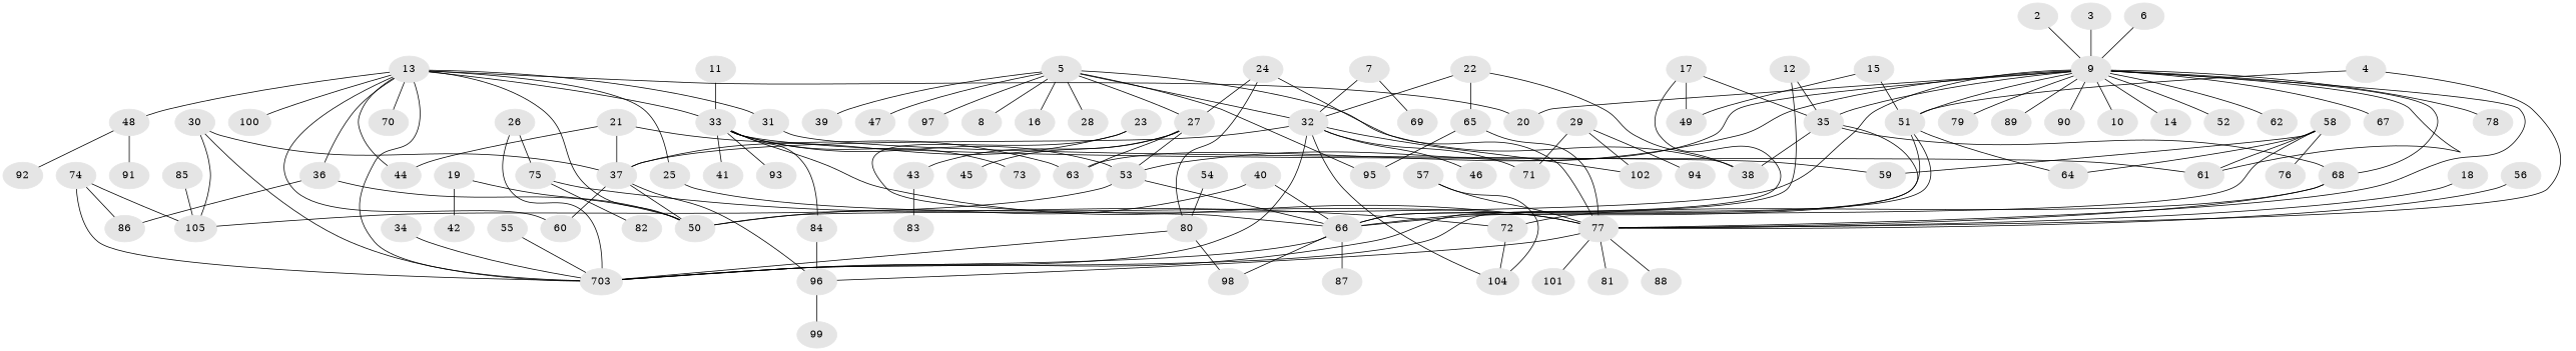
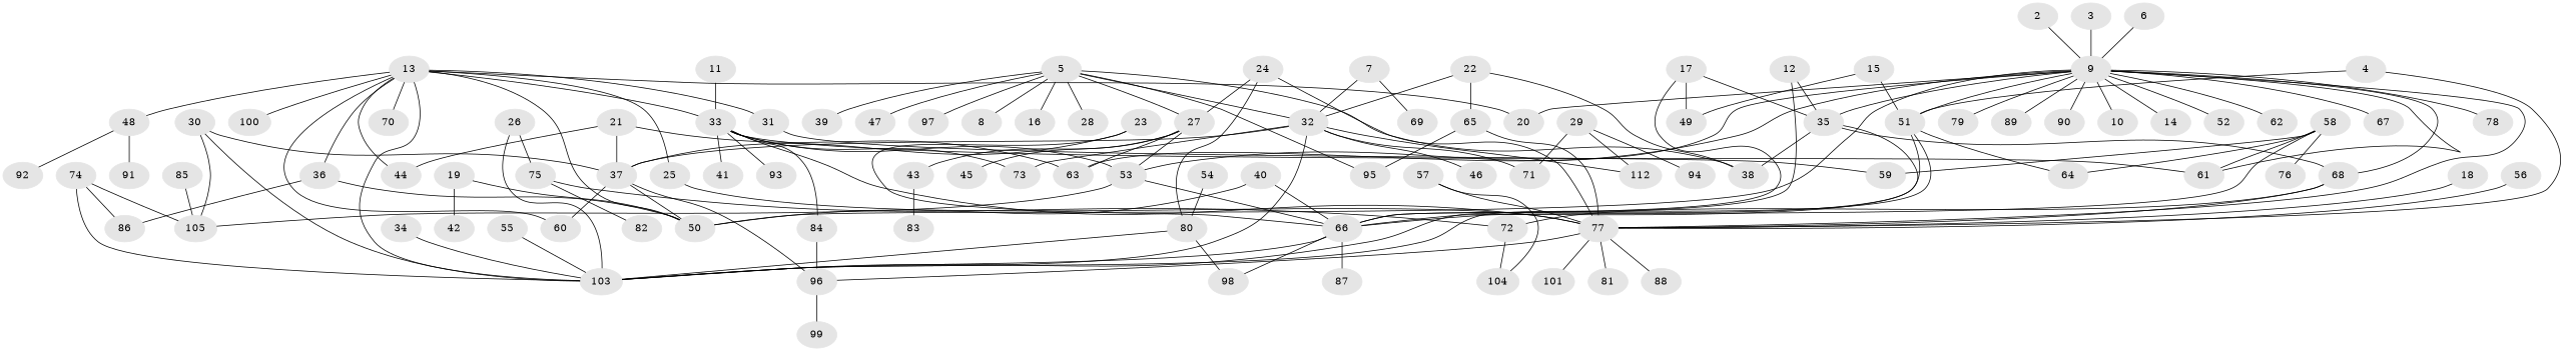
  graph {
    node [color=gray90 style=filled]
    edge [weight=1.0]
    22
    32
    38
    65
    77
    96
    81
    88
    101
    2
    9
    51
    10
    14
    20
    35
    50
    52
    53
    61
    62
    63
    67
    68
    78
    79
    89
    90
    3
    4
    66
-   103 [label=703]
+   103
    64
    5
    8
    16
    27
    28
    39
    47
    95
    97
    43
    45
    37
    71
-   102
+   102 [label=112]
    46
    104
    6
    7
    69
    105
    72
    11
    33
    41
    73
    84
    93
    12
    87
    98
    13
    25
    31
    36
    44
    48
    60
    70
    100
    59
    86
    91
    92
    15
    49
    17
    18
    19
    42
    21
    23
    24
    80
    26
    75
    82
    83
    29
    94
    30
    34
    99
    40
    54
    55
    56
    57
    58
    76
    74
    85
    22 -- 32
    22 -- 38
    22 -- 65
    32 -- 103
    32 -- 37
    32 -- 71
    32 -- 102
    32 -- 46
-   32 -- 104
+   32 -- 73
    65 -- 77 [weight=2.0]
    65 -- 95
    77 -- 96
    77 -- 81
    77 -- 88
    77 -- 101
    96 -- 99
    2 -- 9
    9 -- 77
    9 -- 51
    9 -- 10
    9 -- 14
    9 -- 20
    9 -- 35
    9 -- 50
    9 -- 52
    9 -- 53
    9 -- 61
    9 -- 62
    9 -- 63
    9 -- 67
    9 -- 68
    9 -- 78
    9 -- 79
    9 -- 89
    9 -- 90
    51 -- 66
    51 -- 103
    51 -- 64
    35 -- 38
    35 -- 68
    35 -- 103
    53 -- 66
    53 -- 105
    68 -- 77
    68 -- 72
    3 -- 9
    4 -- 77
    4 -- 51
    66 -- 103
    66 -- 87
    66 -- 98
    5 -- 32
    5 -- 38
    5 -- 8
    5 -- 16
    5 -- 27
    5 -- 28
    5 -- 39
    5 -- 47
    5 -- 95
    5 -- 97
    27 -- 53
    27 -- 63
    27 -- 43
    27 -- 45
    43 -- 83
    37 -- 96
    37 -- 50
    37 -- 60
    6 -- 9
    7 -- 32
    7 -- 69
    72 -- 104
    11 -- 33
    33 -- 77
    33 -- 53
    33 -- 61
    33 -- 41
    33 -- 73
    33 -- 84
    33 -- 93
    84 -- 96
    12 -- 35
    12 -- 66
    13 -- 20
    13 -- 50
    13 -- 103
    13 -- 33
    13 -- 25
    13 -- 31
    13 -- 36
    13 -- 44
    13 -- 48
    13 -- 60
    13 -- 70
    13 -- 100
    25 -- 77
    31 -- 59
    36 -- 50
    36 -- 86
    48 -- 91
    48 -- 92
    15 -- 51
    15 -- 49
    17 -- 35
    17 -- 66
    17 -- 49
    18 -- 77
    19 -- 50
    19 -- 42
    21 -- 63
    21 -- 37
    21 -- 44
    23 -- 66
    23 -- 37
    24 -- 77
    24 -- 27
    24 -- 80
    80 -- 103
    80 -- 98
    26 -- 103
    26 -- 75
    75 -- 72
    75 -- 82
    29 -- 71
    29 -- 102
    29 -- 94
    30 -- 103
    30 -- 37
    30 -- 105
    34 -- 103
    40 -- 50
    40 -- 66
    54 -- 80
    55 -- 103
    56 -- 77
    57 -- 77
    57 -- 104
    58 -- 61
    58 -- 66
    58 -- 64
    58 -- 59
    58 -- 76
    74 -- 103
    74 -- 105
    74 -- 86
    85 -- 105
  }
